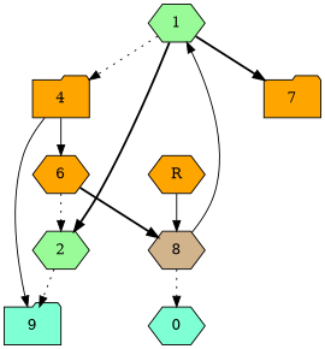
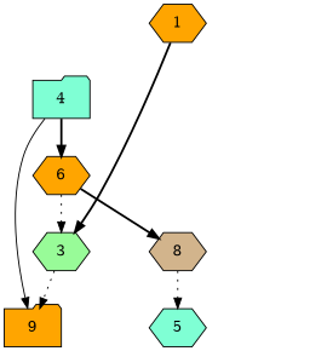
  digraph {
    node [fillcolor=orange shape=hexagon style=filled]
    edge [style=bold]
-   1 [fillcolor=palegreen]
-   2 [fillcolor=palegreen]
-   4 [shape=folder]
-   7 [shape=folder]
-   9 [fillcolor=aquamarine shape=folder]
+   1
+   2 [fillcolor=palegreen label=3]
+   4 [fillcolor=aquamarine shape=folder]
+   9 [shape=folder]
    6
    8 [fillcolor=tan]
-   5 [fillcolor=aquamarine label=0]
-   R
+   5 [fillcolor=aquamarine]
    1 -> 2
-   1 -> 4 [style=dotted]
-   1 -> 7
    2 -> 9 [style=dotted]
    4 -> 9 [style=solid]
-   4 -> 6 [style=solid]
+   4 -> 6
    6 -> 2 [style=dotted]
    6 -> 8
-   8 -> 1 [style=solid]
    8 -> 5 [style=dotted]
-   R -> 8 [style=solid]
  }
